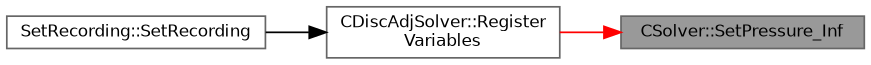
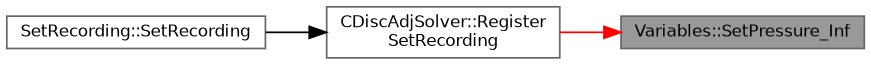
  digraph {
    rankdir=RL
    node [color=grey40 fillcolor=white fontname=Helvetica fontsize=10 shape=box style=filled]
    edge [dir=back fontname=Helvetica fontsize=10 labelfontname=Helvetica labelfontsize=10 style=solid]
-   n1 [color=gray40 fillcolor=grey60 fontcolor=black height=0.2 label="CSolver::SetPressure_Inf" width=0.4]
-   n2 [height=0.2 label="CDiscAdjSolver::Register\lVariables" width=0.4]
+   n1 [color=gray40 fillcolor=grey60 fontcolor=black height=0.2 label="Variables::SetPressure_Inf" width=0.4]
+   n2 [height=0.2 label="CDiscAdjSolver::Register\lSetRecording" width=0.4]
    n3 [height=0.2 label="SetRecording::SetRecording" width=0.4]
    n1 -> n2 [color=red]
    n2 -> n3 [color=black]
  }
